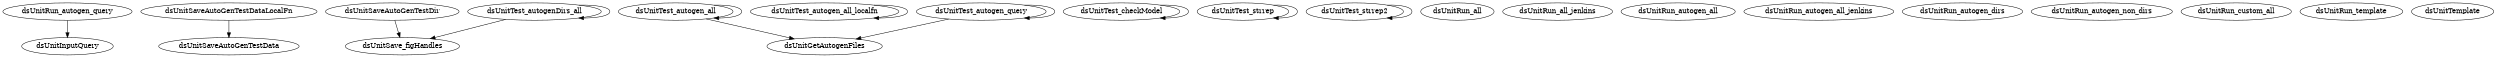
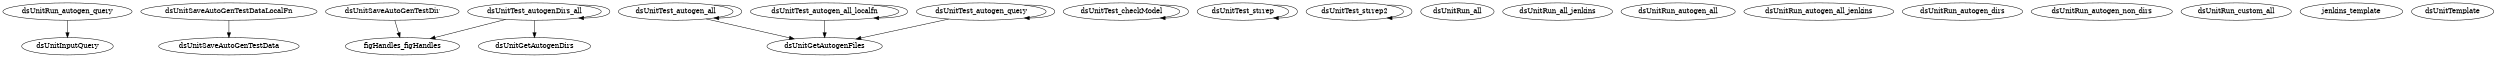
  digraph {
    dsUnitRun_autogen_query
    dsUnitInputQuery
    dsUnitSaveAutoGenTestDataLocalFn
    dsUnitSaveAutoGenTestData
    dsUnitSaveAutoGenTestDir
-   dsUnitSave_figHandles
+   dsUnitSave_figHandles [label=figHandles_figHandles]
    dsUnitTest_autogenDirs_all
+   dsUnitGetAutogenDirs
    dsUnitTest_autogen_all
    dsUnitGetAutogenFiles
    dsUnitTest_autogen_all_localfn
    dsUnitTest_autogen_query
    dsUnitTest_checkModel
    dsUnitTest_strrep
    dsUnitTest_strrep2
    dsUnitRun_all
    dsUnitRun_all_jenkins
    dsUnitRun_autogen_all
    dsUnitRun_autogen_all_jenkins
    dsUnitRun_autogen_dirs
    dsUnitRun_autogen_non_dirs
    dsUnitRun_custom_all
-   dsUnitRun_template
+   dsUnitRun_template [label=jenkins_template]
    dsUnitTemplate
    dsUnitRun_autogen_query -> dsUnitInputQuery
    dsUnitSaveAutoGenTestDataLocalFn -> dsUnitSaveAutoGenTestData
    dsUnitSaveAutoGenTestDir -> dsUnitSave_figHandles
    dsUnitTest_autogenDirs_all -> dsUnitSave_figHandles
    dsUnitTest_autogenDirs_all -> dsUnitTest_autogenDirs_all
+   dsUnitTest_autogenDirs_all -> dsUnitGetAutogenDirs
    dsUnitTest_autogen_all -> dsUnitTest_autogen_all
    dsUnitTest_autogen_all -> dsUnitGetAutogenFiles
+   dsUnitTest_autogen_all_localfn -> dsUnitGetAutogenFiles
    dsUnitTest_autogen_all_localfn -> dsUnitTest_autogen_all_localfn
    dsUnitTest_autogen_query -> dsUnitGetAutogenFiles
    dsUnitTest_autogen_query -> dsUnitTest_autogen_query
    dsUnitTest_checkModel -> dsUnitTest_checkModel
    dsUnitTest_strrep -> dsUnitTest_strrep
    dsUnitTest_strrep2 -> dsUnitTest_strrep2
  }
